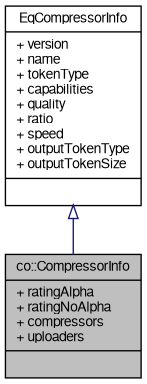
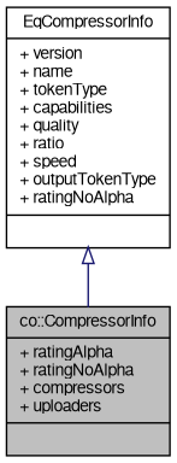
  digraph {
    node [color=black fontname=FreeSans fontsize=10 shape=record style=filled]
    n1 [fillcolor=grey75 fontcolor=black height=0.2 label="{co::CompressorInfo\n|+ ratingAlpha\l+ ratingNoAlpha\l+ compressors\l+ uploaders\l|}" width=0.4]
-   n2 [fillcolor=white height=0.2 label="{EqCompressorInfo\n|+ version\l+ name\l+ tokenType\l+ capabilities\l+ quality\l+ ratio\l+ speed\l+ outputTokenType\l+ outputTokenSize\l|}" width=0.4]
+   n2 [fillcolor=white height=0.2 label="{EqCompressorInfo\n|+ version\l+ name\l+ tokenType\l+ capabilities\l+ quality\l+ ratio\l+ speed\l+ outputTokenType\l+ ratingNoAlpha\l|}" width=0.4]
    n2 -> n1 [arrowtail=onormal color=midnightblue dir=back fontname=FreeSans fontsize=10 labelfontname=FreeSans labelfontsize=10 style=solid]
  }
